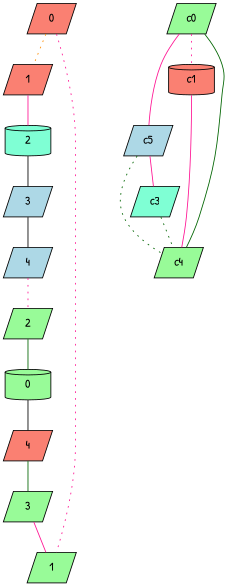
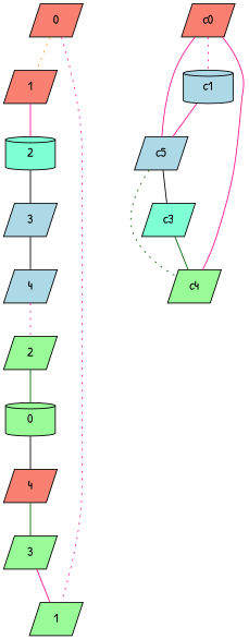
  graph {
    fontname="Patrick Hand"
    node [fillcolor=palegreen fontname="Patrick Hand" shape=parallelogram style=filled]
    edge [color=deeppink fontname="Patrick Hand"]
    n1 [fillcolor=salmon label=0]
    n2 [fillcolor=salmon label=1]
    n3 [label=1]
    n4 [fillcolor=aquamarine label=2 shape=cylinder]
    n5 [fillcolor=lightblue label=3]
    n6 [fillcolor=lightblue label=4]
    n7 [label=2]
    n8 [label=0 shape=cylinder]
    n9 [fillcolor=salmon label=4]
    n10 [label=3]
-   c1 [fillcolor=salmon shape=cylinder]
-   c0
+   c1 [fillcolor=lightblue shape=cylinder]
+   c0 [fillcolor=salmon]
    n13 [fillcolor=lightblue label=c5]
    c4
    c3 [fillcolor=aquamarine]
    n1 -- n2 [color=darkorange style=dotted]
    n1 -- n3 [style=dotted]
    n2 -- n4
    n4 -- n5 [color=black]
    n5 -- n6 [color=black]
    n6 -- n7 [style=dotted]
    n7 -- n8 [color=darkgreen]
    n8 -- n9 [color=black]
    n9 -- n10 [color=darkgreen]
    n10 -- n3
-   c1 -- c4
+   c1 -- n13
    c0 -- c1 [style=dotted]
    c0 -- n13
-   c0 -- c4 [color=darkgreen]
+   c0 -- c4
    n13 -- c4 [color=darkgreen style=dotted]
-   n13 -- c3
-   c3 -- c4 [color=darkgreen style=dotted]
+   n13 -- c3 [color=black]
+   c3 -- c4 [color=darkgreen]
  }
